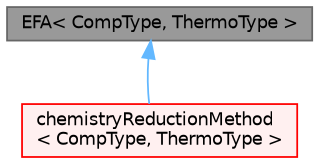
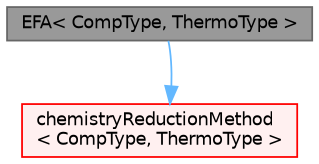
  digraph {
    node [fontname=Helvetica fontsize=10 shape=box style=filled]
    n1 [color=gray40 fillcolor=grey60 fontcolor=black height=0.2 label="EFA\< CompType, ThermoType \>" width=0.4]
    n2 [color=red fillcolor="#FFF0F0" height=0.2 label="chemistryReductionMethod\l\< CompType, ThermoType \>" width=0.4]
-   n1 -> n2 [color=steelblue1 dir=back fontname=Helvetica fontsize=10 labelfontname=Helvetica labelfontsize=10 style=solid]
+   n2 -> n1 [color=steelblue1 dir=back fontname=Helvetica fontsize=10 labelfontname=Helvetica labelfontsize=10 style=solid]
  }
